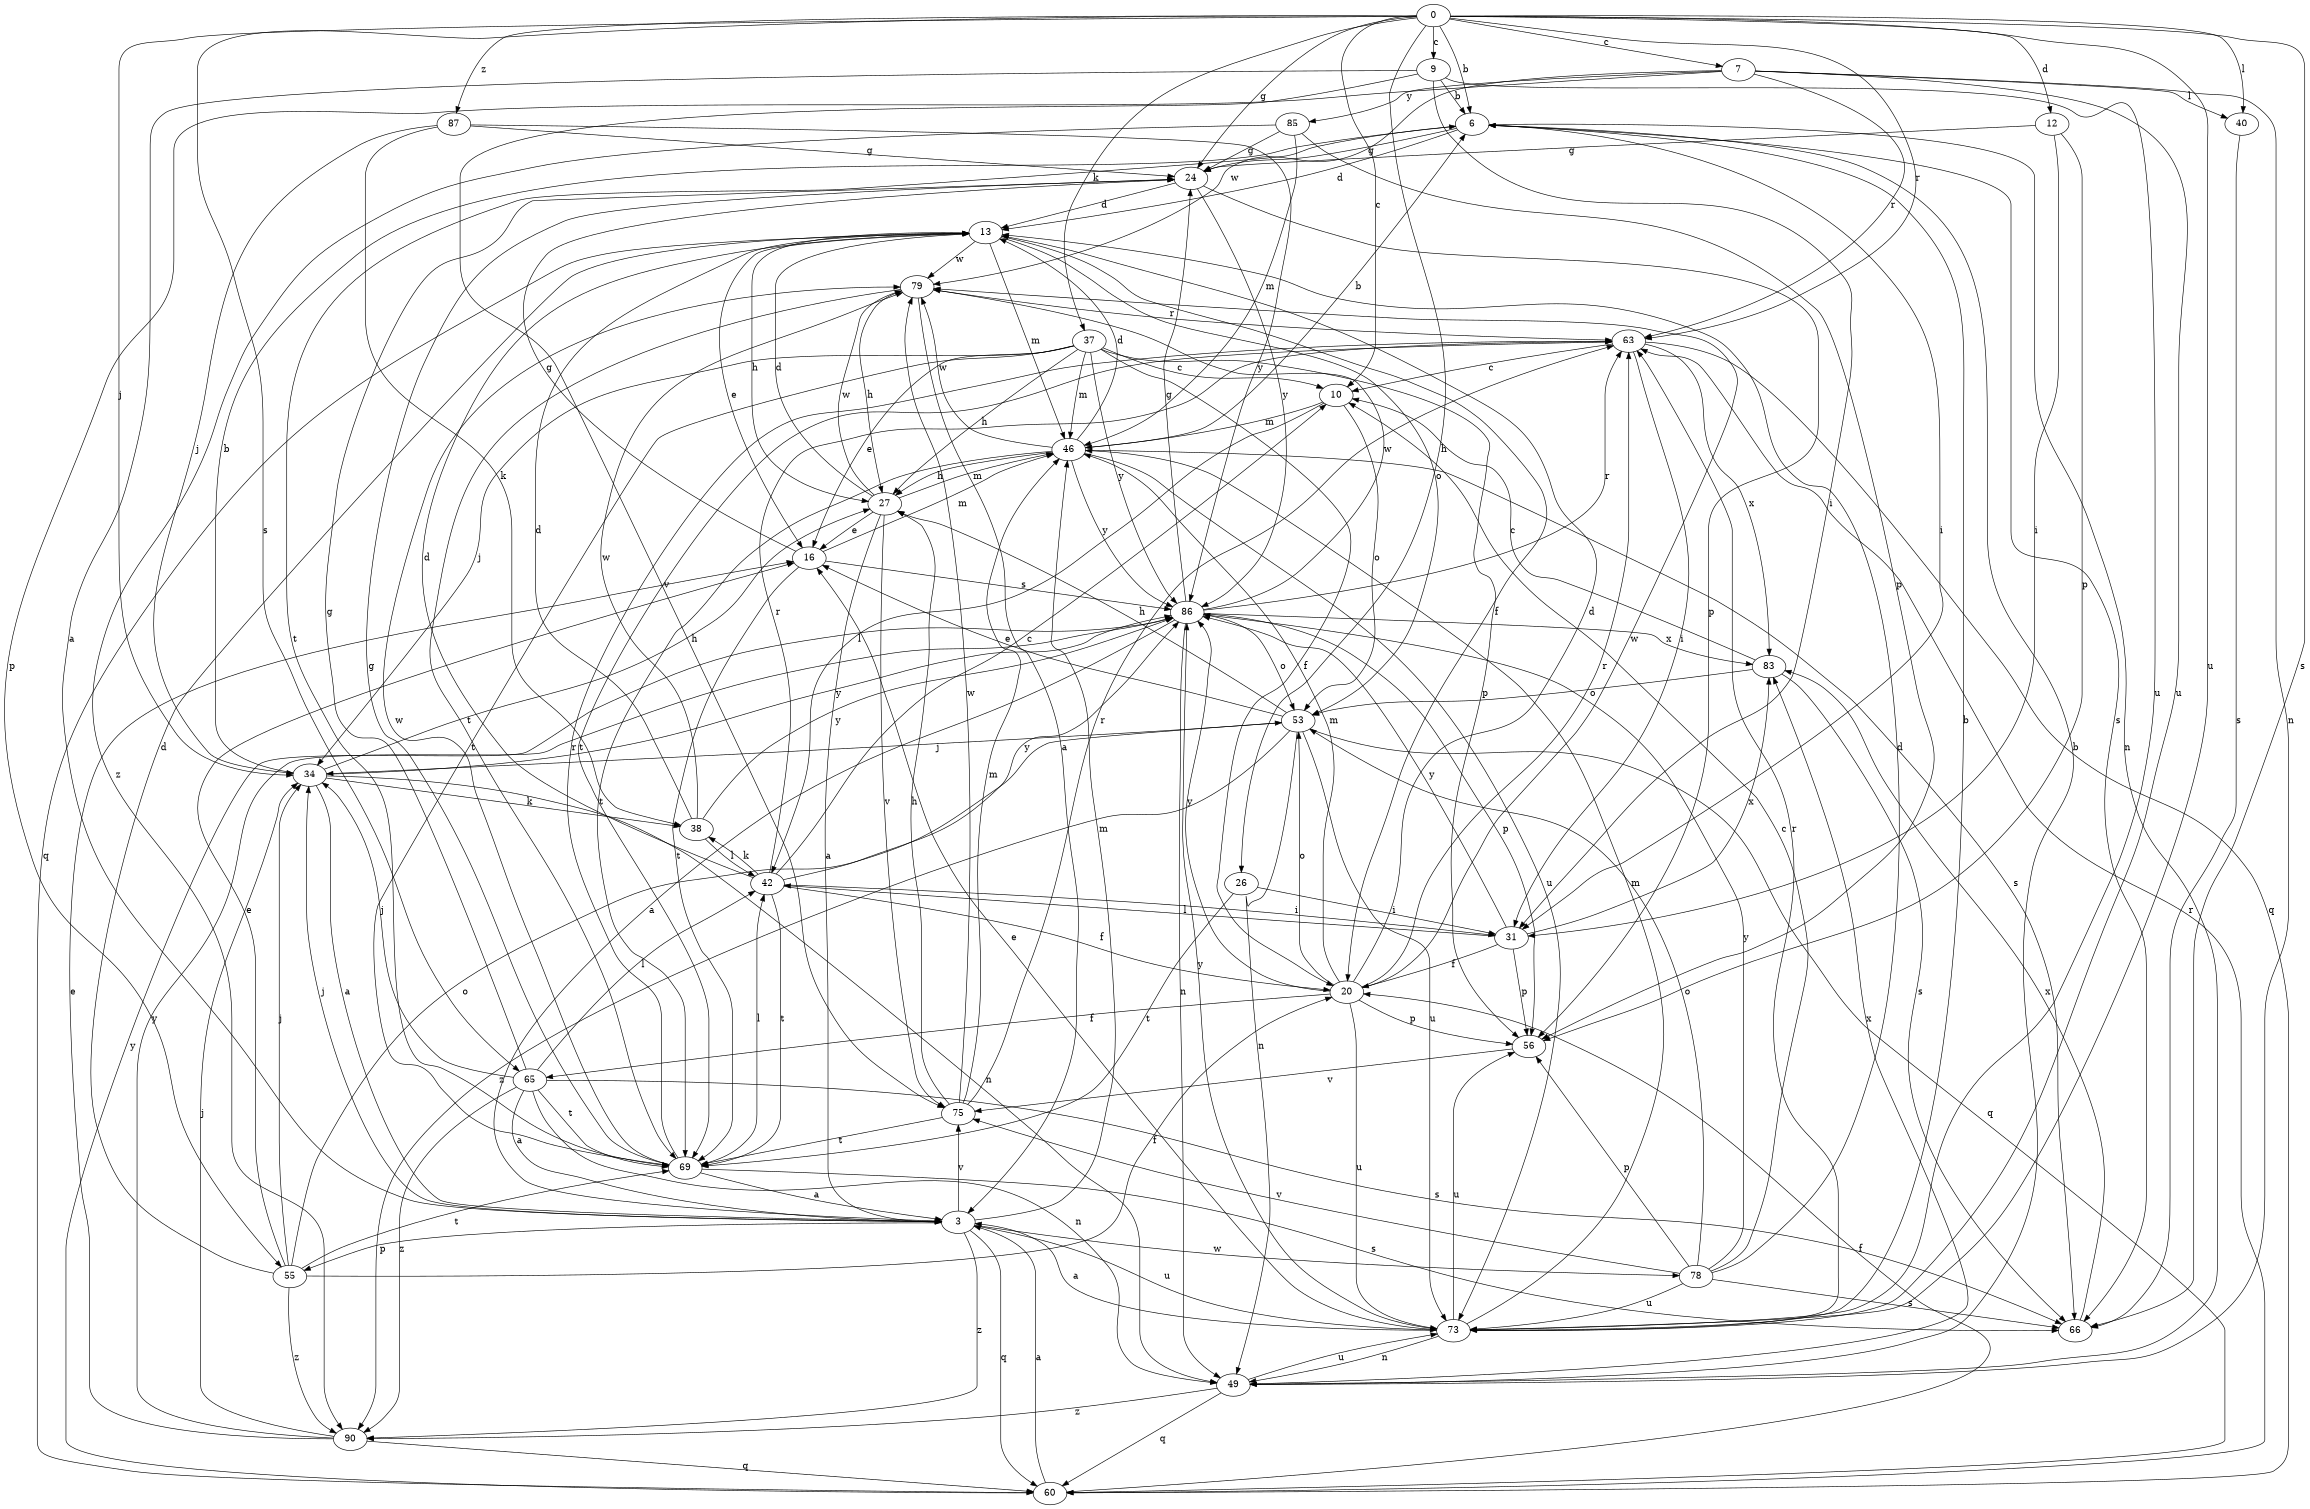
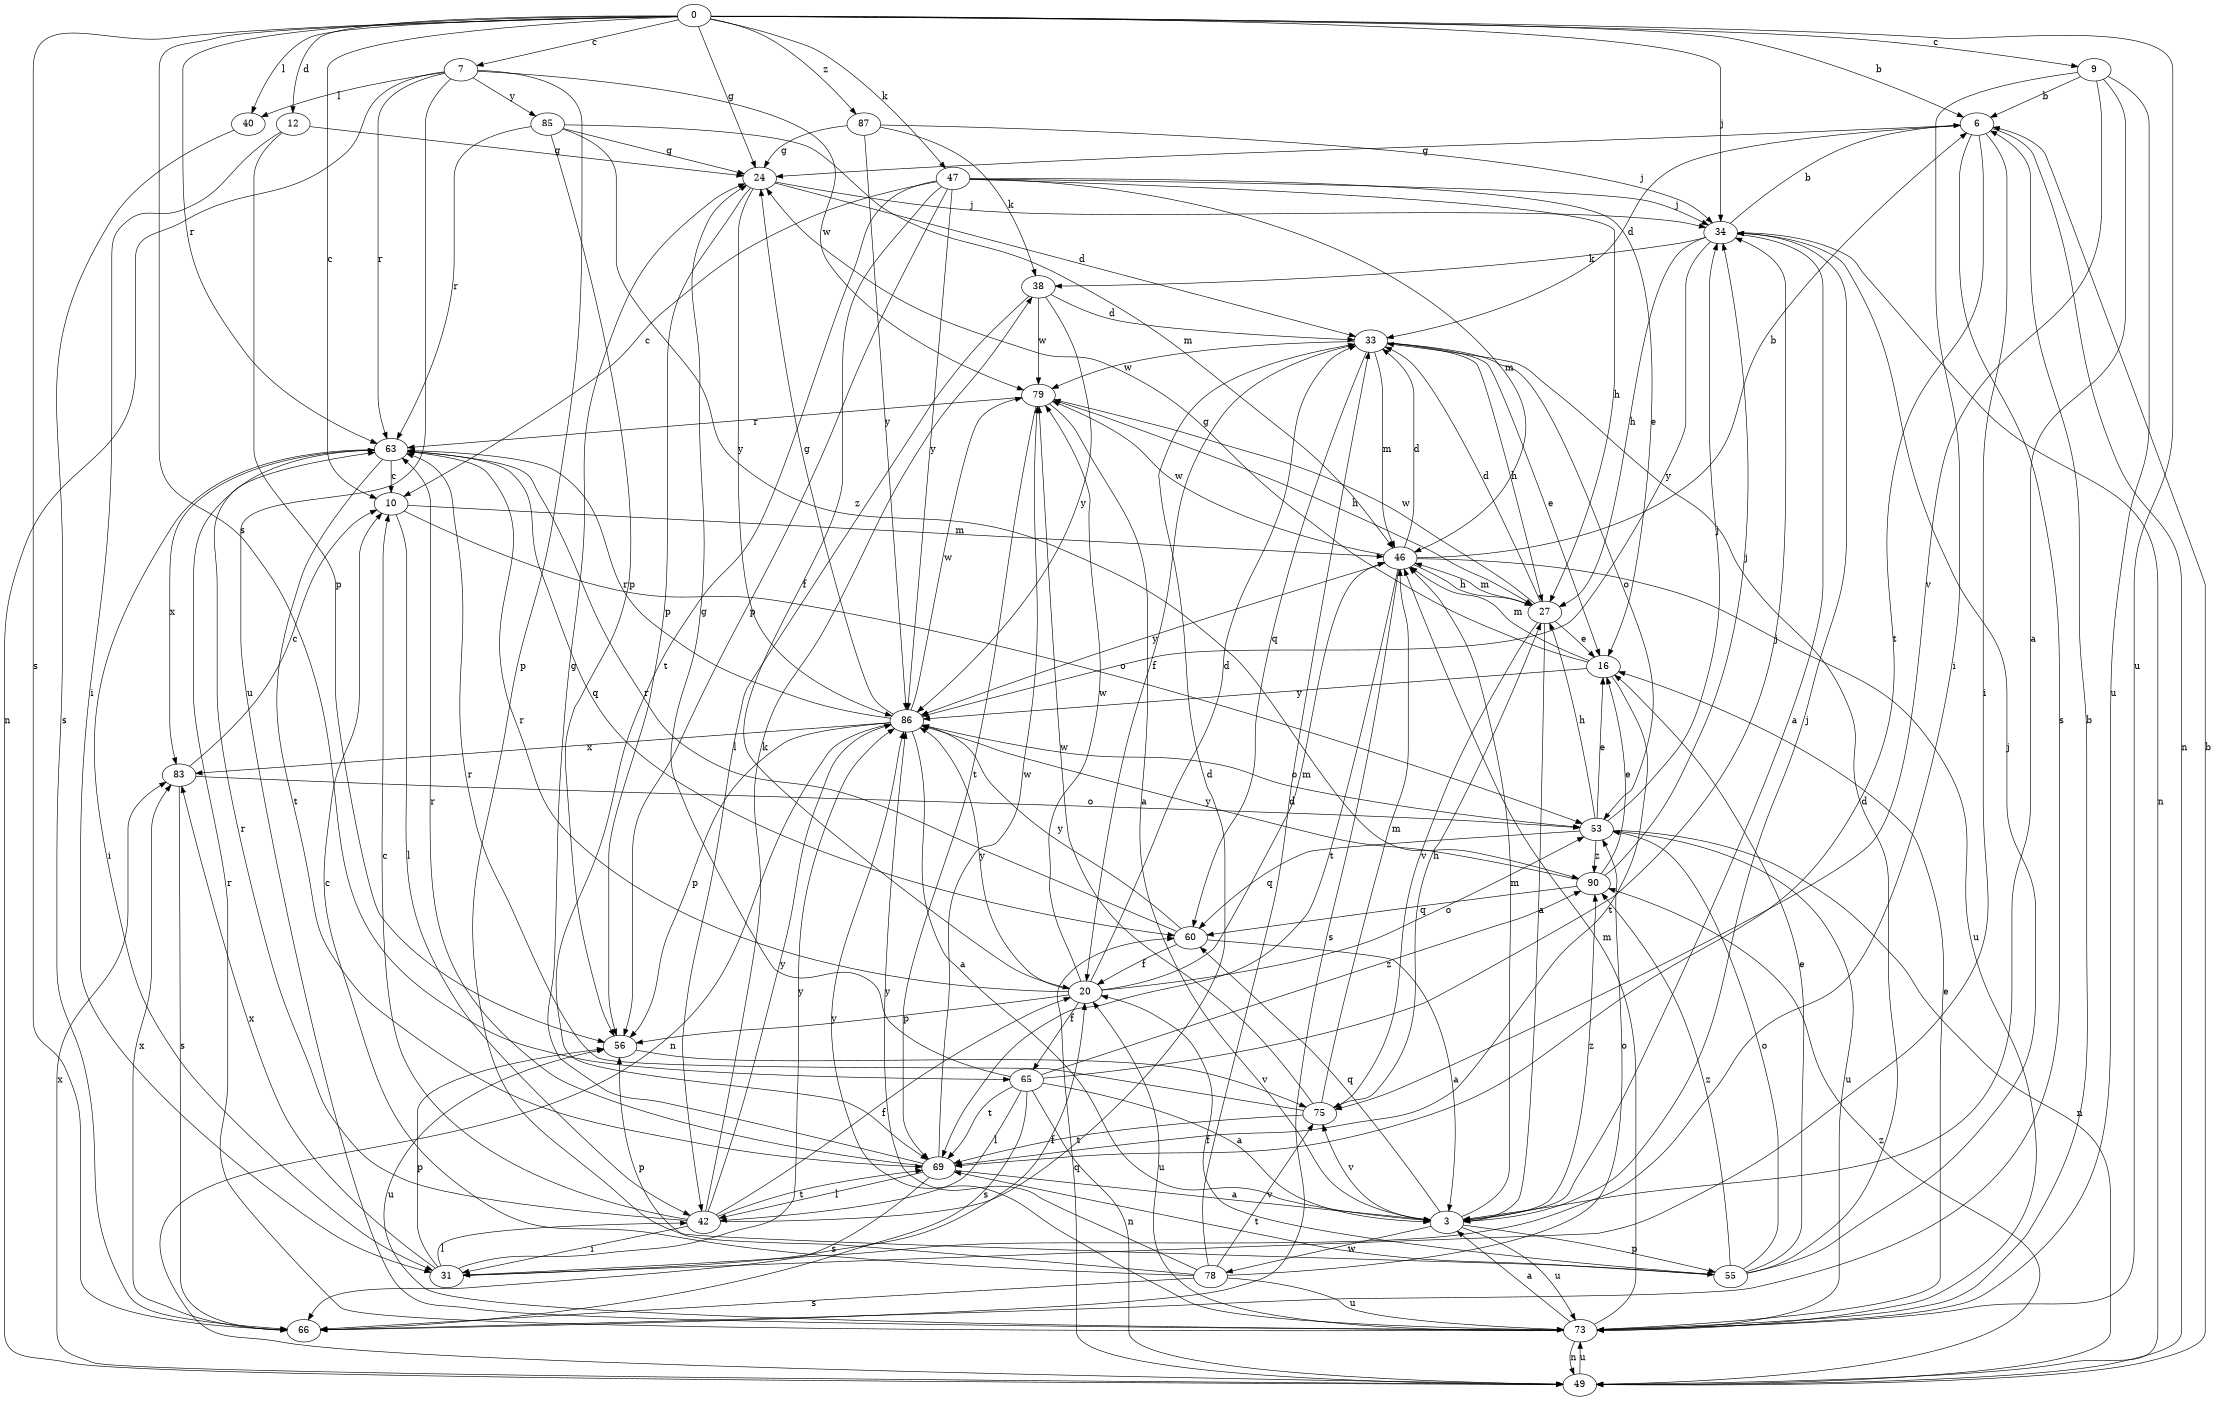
  strict digraph {
    0
    6
    7
    9
    10
    12
    24
-   26
    34
-   37
+   37 [label=47]
    40
    63
    65
    66
    73
    87
-   13
+   13 [label=33]
    31
    49
    69
    55
    79
    85
    3
    75
    46
    42
    53
    56
    86
    27
    38
    16
    20
    60
    83
    90
    78
    0 -> 6 [label=b]
    0 -> 7 [label=c]
    0 -> 9 [label=c]
    0 -> 10 [label=c]
    0 -> 12 [label=d]
    0 -> 24 [label=g]
-   0 -> 26 [label=h]
    0 -> 34 [label=j]
    0 -> 37 [label=k]
    0 -> 40 [label=l]
    0 -> 63 [label=r]
    0 -> 65 [label=s]
    0 -> 66 [label=s]
    0 -> 73 [label=u]
    0 -> 87 [label=z]
    6 -> 24 [label=g]
    6 -> 66 [label=s]
    6 -> 13 [label=d]
    6 -> 31 [label=i]
    6 -> 49 [label=n]
    6 -> 69 [label=t]
    7 -> 40 [label=l]
    7 -> 63 [label=r]
    7 -> 73 [label=u]
    7 -> 49 [label=n]
    7 -> 55 [label=p]
    7 -> 79 [label=w]
    7 -> 85 [label=y]
    9 -> 6 [label=b]
    9 -> 73 [label=u]
    9 -> 31 [label=i]
    9 -> 3 [label=a]
    9 -> 75 [label=v]
    10 -> 46 [label=m]
    10 -> 42 [label=l]
    10 -> 53 [label=o]
    12 -> 24 [label=g]
    12 -> 31 [label=i]
    12 -> 56 [label=p]
+   24 -> 34 [label=j]
    24 -> 13 [label=d]
    24 -> 56 [label=p]
    24 -> 86 [label=y]
-   26 -> 31 [label=i]
-   26 -> 69 [label=t]
    34 -> 6 [label=b]
    34 -> 49 [label=n]
    34 -> 3 [label=a]
    34 -> 86 [label=y]
    34 -> 27 [label=h]
    34 -> 38 [label=k]
    37 -> 10 [label=c]
    37 -> 34 [label=j]
    37 -> 69 [label=t]
    37 -> 46 [label=m]
    37 -> 56 [label=p]
    37 -> 86 [label=y]
    37 -> 27 [label=h]
    37 -> 16 [label=e]
    37 -> 20 [label=f]
    40 -> 66 [label=s]
    63 -> 10 [label=c]
    63 -> 31 [label=i]
    63 -> 69 [label=t]
    63 -> 60 [label=q]
    63 -> 83 [label=x]
    65 -> 24 [label=g]
    65 -> 34 [label=j]
    65 -> 66 [label=s]
    65 -> 49 [label=n]
    65 -> 69 [label=t]
    65 -> 3 [label=a]
    65 -> 42 [label=l]
    65 -> 90 [label=z]
    66 -> 83 [label=x]
    73 -> 6 [label=b]
    73 -> 63 [label=r]
    73 -> 49 [label=n]
    73 -> 3 [label=a]
    73 -> 46 [label=m]
    73 -> 56 [label=u]
    73 -> 86 [label=y]
    73 -> 16 [label=e]
    87 -> 24 [label=g]
    87 -> 34 [label=j]
    87 -> 86 [label=y]
    87 -> 38 [label=k]
    13 -> 79 [label=w]
    13 -> 46 [label=m]
    13 -> 53 [label=o]
    13 -> 27 [label=h]
    13 -> 16 [label=e]
    13 -> 20 [label=f]
    13 -> 60 [label=q]
    31 -> 42 [label=l]
    31 -> 56 [label=p]
    31 -> 86 [label=y]
    31 -> 20 [label=f]
    31 -> 83 [label=x]
    49 -> 6 [label=b]
    49 -> 73 [label=u]
    49 -> 60 [label=q]
    49 -> 83 [label=x]
    49 -> 90 [label=z]
    69 -> 24 [label=g]
    69 -> 63 [label=r]
    69 -> 66 [label=s]
    69 -> 79 [label=w]
    69 -> 3 [label=a]
    69 -> 42 [label=l]
    55 -> 34 [label=j]
    55 -> 13 [label=d]
    55 -> 69 [label=t]
    55 -> 53 [label=o]
    55 -> 16 [label=e]
    55 -> 20 [label=f]
    55 -> 90 [label=z]
    79 -> 63 [label=r]
    79 -> 69 [label=t]
    79 -> 3 [label=a]
    79 -> 27 [label=h]
    85 -> 24 [label=g]
+   85 -> 63 [label=r]
    85 -> 46 [label=m]
    85 -> 56 [label=p]
    85 -> 90 [label=z]
    3 -> 34 [label=j]
    3 -> 73 [label=u]
    3 -> 55 [label=p]
    3 -> 75 [label=v]
    3 -> 46 [label=m]
    3 -> 60 [label=q]
    3 -> 90 [label=z]
    3 -> 78 [label=w]
    75 -> 63 [label=r]
    75 -> 69 [label=t]
    75 -> 79 [label=w]
    75 -> 46 [label=m]
    75 -> 27 [label=h]
    46 -> 6 [label=b]
    46 -> 66 [label=s]
    46 -> 73 [label=u]
    46 -> 13 [label=d]
    46 -> 69 [label=t]
    46 -> 79 [label=w]
    46 -> 86 [label=y]
    46 -> 27 [label=h]
    42 -> 10 [label=c]
    42 -> 63 [label=r]
    42 -> 13 [label=d]
    42 -> 31 [label=i]
    42 -> 69 [label=t]
    42 -> 86 [label=y]
    42 -> 38 [label=k]
    42 -> 20 [label=f]
    53 -> 34 [label=j]
    53 -> 73 [label=u]
    53 -> 49 [label=n]
    53 -> 27 [label=h]
    53 -> 16 [label=e]
    53 -> 60 [label=q]
    53 -> 90 [label=z]
    56 -> 75 [label=v]
    86 -> 24 [label=g]
    86 -> 63 [label=r]
    86 -> 49 [label=n]
    86 -> 79 [label=w]
    86 -> 3 [label=a]
    86 -> 53 [label=o]
    86 -> 56 [label=p]
    86 -> 83 [label=x]
    27 -> 13 [label=d]
    27 -> 79 [label=w]
    27 -> 3 [label=a]
    27 -> 75 [label=v]
    27 -> 46 [label=m]
    27 -> 16 [label=e]
    38 -> 13 [label=d]
    38 -> 79 [label=w]
    38 -> 42 [label=l]
    38 -> 86 [label=y]
    16 -> 24 [label=g]
    16 -> 69 [label=t]
    16 -> 46 [label=m]
-   16 -> 86 [label=s]
+   16 -> 86 [label=y]
    20 -> 63 [label=r]
    20 -> 65 [label=f]
-   20 -> 73 [label=u]
+   73 -> 20 [label=u]
    20 -> 13 [label=d]
    20 -> 79 [label=w]
    20 -> 46 [label=m]
    20 -> 53 [label=o]
    20 -> 56 [label=p]
    20 -> 86 [label=y]
    60 -> 63 [label=r]
    60 -> 3 [label=a]
    60 -> 86 [label=y]
    60 -> 20 [label=f]
    83 -> 10 [label=c]
    83 -> 66 [label=s]
    83 -> 53 [label=o]
    90 -> 34 [label=j]
    90 -> 86 [label=y]
    90 -> 16 [label=e]
    90 -> 60 [label=q]
    78 -> 10 [label=c]
    78 -> 66 [label=s]
    78 -> 73 [label=u]
    78 -> 13 [label=d]
    78 -> 75 [label=v]
    78 -> 53 [label=o]
    78 -> 56 [label=p]
    78 -> 86 [label=y]
  }
